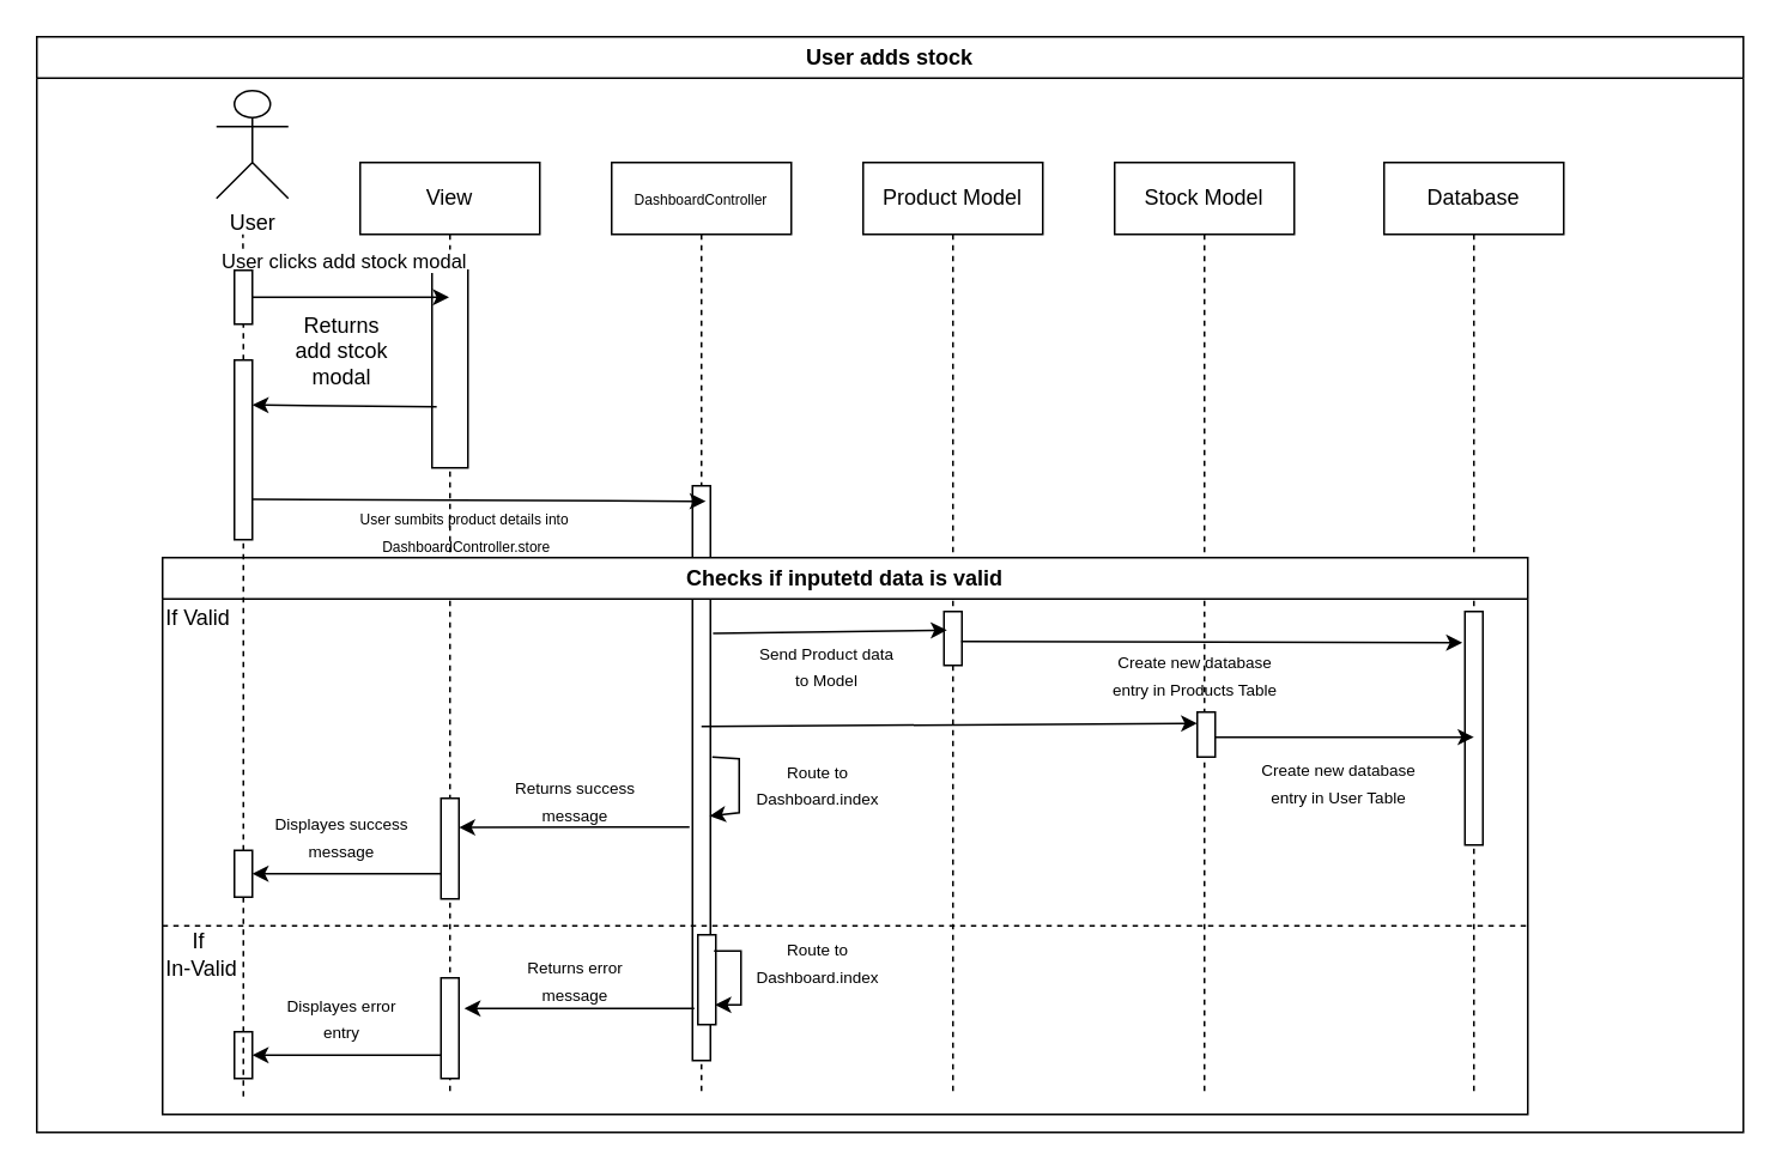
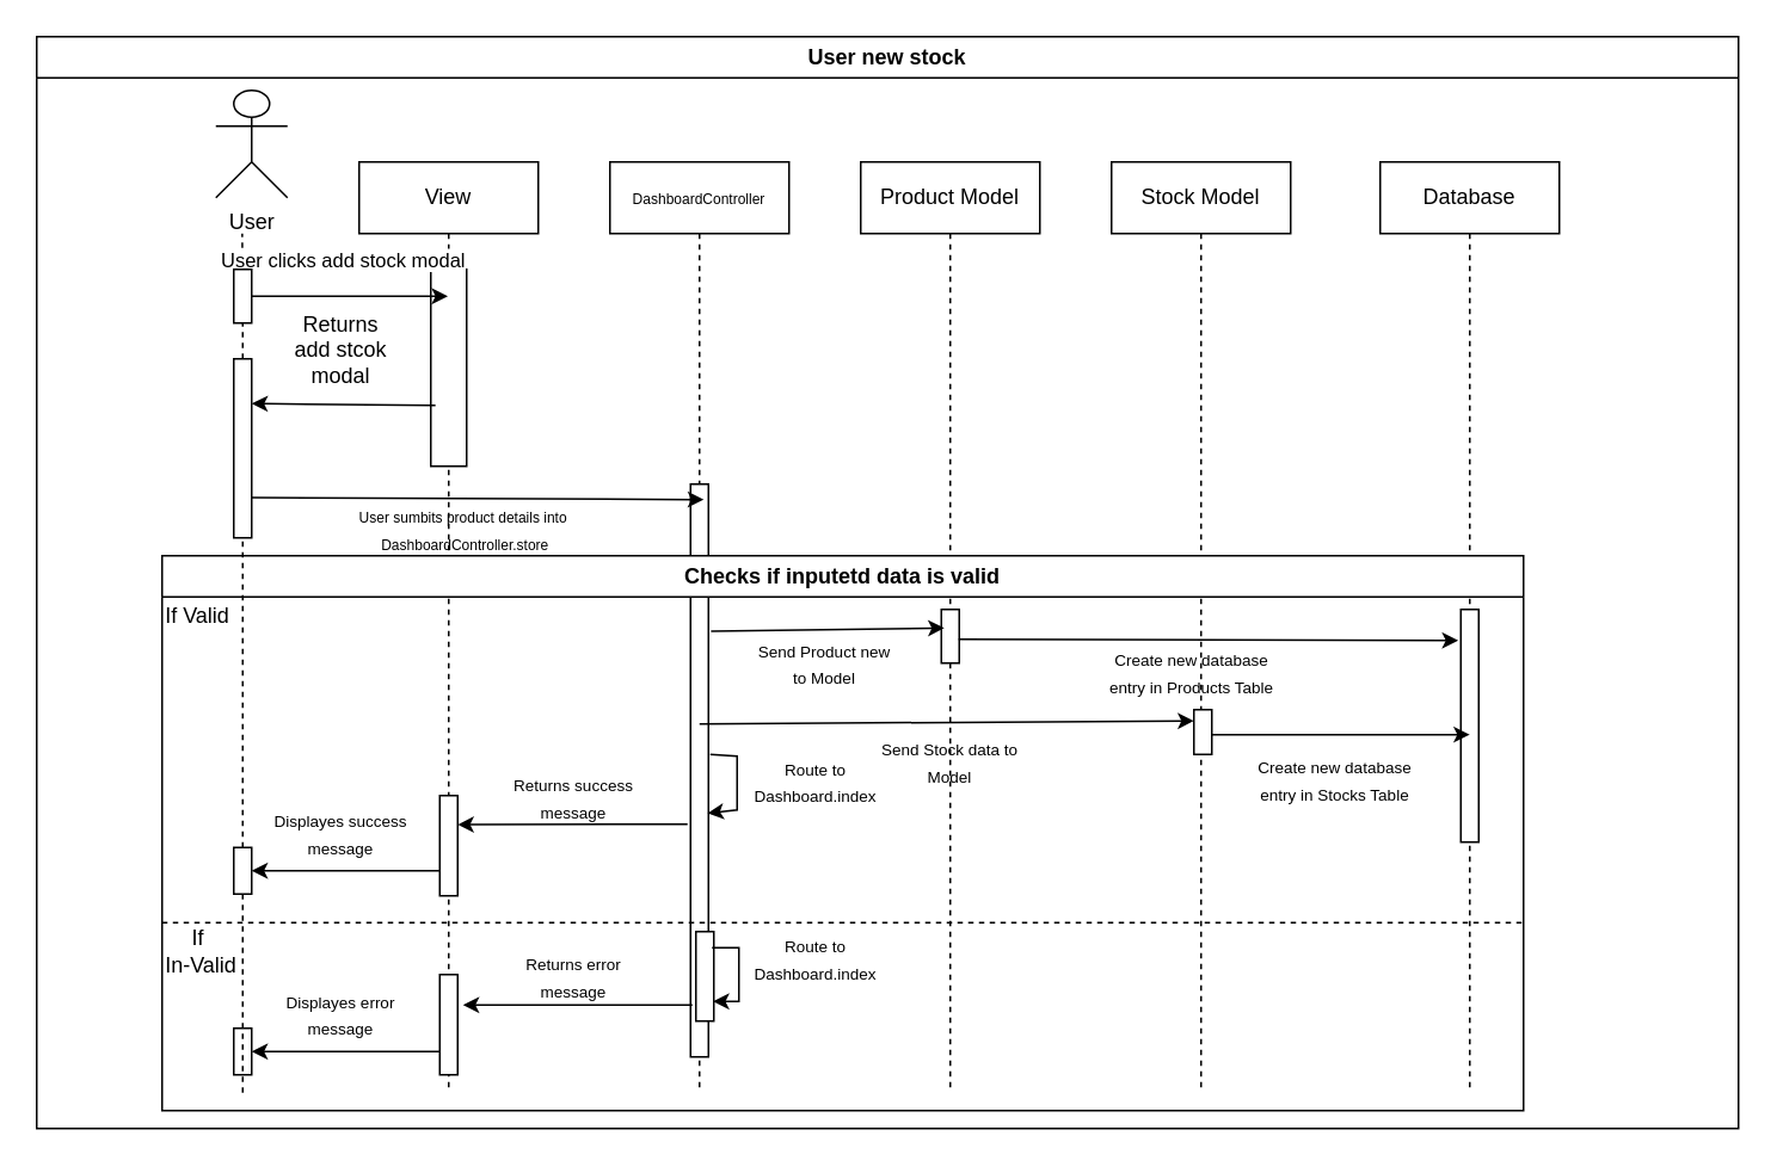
  <mxCell id="0" />
  <mxCell id="1" parent="0" />
  <mxCell id="2" value="View" style="shape=umlLifeline;perimeter=lifelinePerimeter;whiteSpace=wrap;html=1;container=0;dropTarget=0;collapsible=0;recursiveResize=0;outlineConnect=0;portConstraint=eastwest;newEdgeStyle={&quot;edgeStyle&quot;:&quot;elbowEdgeStyle&quot;,&quot;elbow&quot;:&quot;vertical&quot;,&quot;curved&quot;:0,&quot;rounded&quot;:0};" parent="1" vertex="1"><mxGeometry x="200" y="90" width="100" height="520" as="geometry" /></mxCell>
  <mxCell id="3" value="&lt;span style=&quot;font-size: 8px;&quot;&gt;DashboardController&lt;/span&gt;" style="shape=umlLifeline;perimeter=lifelinePerimeter;whiteSpace=wrap;html=1;container=0;dropTarget=0;collapsible=0;recursiveResize=0;outlineConnect=0;portConstraint=eastwest;newEdgeStyle={&quot;edgeStyle&quot;:&quot;elbowEdgeStyle&quot;,&quot;elbow&quot;:&quot;vertical&quot;,&quot;curved&quot;:0,&quot;rounded&quot;:0};" parent="1" vertex="1"><mxGeometry x="340" y="90" width="100" height="520" as="geometry" /></mxCell>
  <mxCell id="4" value="User&lt;div&gt;&lt;br&gt;&lt;/div&gt;" style="shape=umlActor;verticalLabelPosition=bottom;verticalAlign=top;html=1;outlineConnect=0;" vertex="1" parent="1"><mxGeometry x="120" y="50" width="40" height="60" as="geometry" /></mxCell>
  <mxCell id="5" value="" style="endArrow=none;dashed=1;html=1;rounded=0;" edge="1" parent="1" source="49"><mxGeometry width="50" height="50" relative="1" as="geometry"><mxPoint x="134.73" y="390" as="sourcePoint" /><mxPoint x="134.73" y="130" as="targetPoint" /></mxGeometry></mxCell>
  <mxCell id="6" value="Product Model" style="shape=umlLifeline;perimeter=lifelinePerimeter;whiteSpace=wrap;html=1;container=0;dropTarget=0;collapsible=0;recursiveResize=0;outlineConnect=0;portConstraint=eastwest;newEdgeStyle={&quot;edgeStyle&quot;:&quot;elbowEdgeStyle&quot;,&quot;elbow&quot;:&quot;vertical&quot;,&quot;curved&quot;:0,&quot;rounded&quot;:0};" vertex="1" parent="1"><mxGeometry x="480" y="90" width="100" height="520" as="geometry" /></mxCell>
- <mxCell id="7" value="User adds stock" style="swimlane;whiteSpace=wrap;html=1;" vertex="1" parent="1"><mxGeometry y="20" width="950" height="610" as="geometry" x="20" /></mxCell>
+ <mxCell id="7" value="User new stock" style="swimlane;whiteSpace=wrap;html=1;" vertex="1" parent="1"><mxGeometry y="20" width="950" height="610" as="geometry" x="20" /></mxCell>
  <mxCell id="8" value="" style="rounded=0;whiteSpace=wrap;html=1;" vertex="1" parent="7"><mxGeometry x="220" y="130" width="20" height="110" as="geometry" /></mxCell>
  <mxCell id="9" value="Returns add stcok modal" style="text;html=1;align=center;verticalAlign=middle;whiteSpace=wrap;rounded=0;" vertex="1" parent="7"><mxGeometry x="140" y="160" width="60" height="30" as="geometry" /></mxCell>
  <mxCell id="10" value="" style="rounded=0;whiteSpace=wrap;html=1;" vertex="1" parent="7"><mxGeometry x="365" y="250" width="10" height="320" as="geometry" /></mxCell>
  <mxCell id="11" value="&lt;font style=&quot;font-size: 8px;&quot;&gt;User sumbits product details into&amp;nbsp;&lt;/font&gt;&lt;div&gt;&lt;font style=&quot;font-size: 8px;&quot;&gt;DashboardController.store&lt;/font&gt;&lt;/div&gt;" style="text;html=1;align=center;verticalAlign=middle;whiteSpace=wrap;rounded=0;" vertex="1" parent="7"><mxGeometry x="160" y="260" width="159" height="30" as="geometry" /></mxCell>
  <mxCell id="12" value="Stock Model" style="shape=umlLifeline;perimeter=lifelinePerimeter;whiteSpace=wrap;html=1;container=0;dropTarget=0;collapsible=0;recursiveResize=0;outlineConnect=0;portConstraint=eastwest;newEdgeStyle={&quot;edgeStyle&quot;:&quot;elbowEdgeStyle&quot;,&quot;elbow&quot;:&quot;vertical&quot;,&quot;curved&quot;:0,&quot;rounded&quot;:0};" vertex="1" parent="7"><mxGeometry x="600" y="70" width="100" height="520" as="geometry" /></mxCell>
  <mxCell id="13" value="Database" style="shape=umlLifeline;perimeter=lifelinePerimeter;whiteSpace=wrap;html=1;container=0;dropTarget=0;collapsible=0;recursiveResize=0;outlineConnect=0;portConstraint=eastwest;newEdgeStyle={&quot;edgeStyle&quot;:&quot;elbowEdgeStyle&quot;,&quot;elbow&quot;:&quot;vertical&quot;,&quot;curved&quot;:0,&quot;rounded&quot;:0};" vertex="1" parent="7"><mxGeometry x="750" y="70" width="100" height="520" as="geometry" /></mxCell>
  <mxCell id="14" value="" style="endArrow=classic;html=1;rounded=0;entryX=0.744;entryY=0.027;entryDx=0;entryDy=0;entryPerimeter=0;" edge="1" parent="7" target="10"><mxGeometry width="50" height="50" relative="1" as="geometry"><mxPoint x="120" y="257.5" as="sourcePoint" /><mxPoint x="365" y="272.5" as="targetPoint" /></mxGeometry></mxCell>
  <mxCell id="15" value="Checks if inputetd data is valid" style="swimlane;whiteSpace=wrap;html=1;" vertex="1" parent="7"><mxGeometry x="70" y="290" width="760" height="310" as="geometry" /></mxCell>
  <mxCell id="16" value="" style="rounded=0;whiteSpace=wrap;html=1;" vertex="1" parent="15"><mxGeometry x="435" y="30" width="10" height="30" as="geometry" /></mxCell>
  <mxCell id="17" value="" style="endArrow=none;dashed=1;html=1;rounded=0;" edge="1" parent="15"><mxGeometry width="50" height="50" relative="1" as="geometry"><mxPoint y="205" as="sourcePoint" /><mxPoint x="760" y="205" as="targetPoint" /></mxGeometry></mxCell>
  <mxCell id="18" value="If Vali&lt;span style=&quot;color: rgba(0, 0, 0, 0); font-family: monospace; font-size: 0px; text-align: start; text-wrap-mode: nowrap;&quot;&gt;%3CmxGraphModel%3E%3Croot%3E%3CmxCell%20id%3D%220%22%2F%3E%3CmxCell%20id%3D%221%22%20parent%3D%220%22%2F%3E%3CmxCell%20id%3D%222%22%20value%3D%22%22%20style%3D%22rounded%3D0%3BwhiteSpace%3Dwrap%3Bhtml%3D1%3B%22%20vertex%3D%221%22%20parent%3D%221%22%3E%3CmxGeometry%20x%3D%22225%22%20y%3D%22394%22%20width%3D%2210%22%20height%3D%2256%22%20as%3D%22geometry%22%2F%3E%3C%2FmxCell%3E%3C%2Froot%3E%3C%2FmxGraphModel%3E&lt;/span&gt;d" style="text;html=1;align=center;verticalAlign=middle;whiteSpace=wrap;rounded=0;" vertex="1" parent="15"><mxGeometry x="-10" y="19" width="60" height="30" as="geometry" /></mxCell>
- <mxCell id="19" value="&lt;font style=&quot;font-size: 9px;&quot;&gt;Send Product data to Model&lt;/font&gt;" style="text;html=1;align=center;verticalAlign=middle;whiteSpace=wrap;rounded=0;" vertex="1" parent="15"><mxGeometry x="330" y="45" width="80" height="30" as="geometry" /></mxCell>
+ <mxCell id="19" value="&lt;font style=&quot;font-size: 9px;&quot;&gt;Send Product new to Model&lt;/font&gt;" style="text;html=1;align=center;verticalAlign=middle;whiteSpace=wrap;rounded=0;" vertex="1" parent="15"><mxGeometry x="330" y="45" width="80" height="30" as="geometry" /></mxCell>
  <mxCell id="20" value="&lt;font style=&quot;font-size: 9px;&quot;&gt;Create new database entry in Products Table&lt;/font&gt;" style="text;html=1;align=center;verticalAlign=middle;whiteSpace=wrap;rounded=0;" vertex="1" parent="15"><mxGeometry x="520" y="50" width="110" height="30" as="geometry" /></mxCell>
  <mxCell id="21" value="" style="rounded=0;whiteSpace=wrap;html=1;" vertex="1" parent="15"><mxGeometry x="576" y="86" width="10" height="25" as="geometry" /></mxCell>
- <mxCell id="23" value="&lt;font style=&quot;font-size: 9px;&quot;&gt;Create new database entry in User Table&lt;/font&gt;" style="text;html=1;align=center;verticalAlign=middle;whiteSpace=wrap;rounded=0;" vertex="1" parent="15"><mxGeometry x="600" y="110" width="110" height="30" as="geometry" /></mxCell>
+ <mxCell id="22" value="&lt;font style=&quot;font-size: 9px;&quot;&gt;Send Stock data to Model&lt;/font&gt;" style="text;html=1;align=center;verticalAlign=middle;whiteSpace=wrap;rounded=0;" vertex="1" parent="15"><mxGeometry x="400" y="100" width="80" height="30" as="geometry" /></mxCell>
+ <mxCell id="23" value="&lt;font style=&quot;font-size: 9px;&quot;&gt;Create new database entry in Stocks Table&lt;/font&gt;" style="text;html=1;align=center;verticalAlign=middle;whiteSpace=wrap;rounded=0;" vertex="1" parent="15"><mxGeometry x="600" y="110" width="110" height="30" as="geometry" /></mxCell>
  <mxCell id="24" value="&lt;font style=&quot;font-size: 9px;&quot;&gt;Route to Dashboard.index&lt;/font&gt;" style="text;html=1;align=center;verticalAlign=middle;whiteSpace=wrap;rounded=0;" vertex="1" parent="15"><mxGeometry x="330" y="111" width="70" height="30" as="geometry" /></mxCell>
  <mxCell id="25" value="" style="rounded=0;whiteSpace=wrap;html=1;" vertex="1" parent="15"><mxGeometry x="155" y="134" width="10" height="56" as="geometry" /></mxCell>
  <mxCell id="26" value="&lt;font style=&quot;font-size: 9px;&quot;&gt;Returns success message&lt;/font&gt;" style="text;html=1;align=center;verticalAlign=middle;whiteSpace=wrap;rounded=0;" vertex="1" parent="15"><mxGeometry x="190" y="120" width="80" height="30" as="geometry" /></mxCell>
  <mxCell id="27" value="&lt;font style=&quot;font-size: 9px;&quot;&gt;Displayes success message&lt;/font&gt;" style="text;html=1;align=center;verticalAlign=middle;whiteSpace=wrap;rounded=0;" vertex="1" parent="15"><mxGeometry x="60" y="140" width="80" height="30" as="geometry" /></mxCell>
  <mxCell id="28" value="If&amp;nbsp;&lt;div&gt;In-Vali&lt;span style=&quot;color: rgba(0, 0, 0, 0); font-family: monospace; font-size: 0px; text-align: start; text-wrap-mode: nowrap;&quot;&gt;%3CmxGraphModel%3E%3Croot%3E%3CmxCell%20id%3D%220%22%2F%3E%3CmxCell%20id%3D%221%22%20parent%3D%220%22%2F%3E%3CmxCell%20id%3D%222%22%20value%3D%22%22%20style%3D%22rounded%3D0%3BwhiteSpace%3Dwrap%3Bhtml%3D1%3B%22%20vertex%3D%221%22%20parent%3D%221%22%3E%3CmxGeometry%20x%3D%22225%22%20y%3D%22394%22%20width%3D%2210%22%20height%3D%2256%22%20as%3D%22geometry%22%2F%3E%3C%2FmxCell%3E%3C%2Froot%3E%3C%2FmxGraphModel%3E&lt;/span&gt;d&lt;/div&gt;" style="text;html=1;align=center;verticalAlign=middle;whiteSpace=wrap;rounded=0;" vertex="1" parent="15"><mxGeometry x="-8" y="206" width="60" height="30" as="geometry" /></mxCell>
  <mxCell id="29" value="" style="rounded=0;whiteSpace=wrap;html=1;" vertex="1" parent="15"><mxGeometry x="298" y="210" width="10" height="50" as="geometry" /></mxCell>
  <mxCell id="30" value="&lt;font style=&quot;font-size: 9px;&quot;&gt;Route to Dashboard.index&lt;/font&gt;" style="text;html=1;align=center;verticalAlign=middle;whiteSpace=wrap;rounded=0;" vertex="1" parent="15"><mxGeometry x="330" y="210" width="70" height="30" as="geometry" /></mxCell>
  <mxCell id="31" value="" style="endArrow=classic;html=1;rounded=0;exitX=1;exitY=0.75;exitDx=0;exitDy=0;entryX=0.957;entryY=0.78;entryDx=0;entryDy=0;entryPerimeter=0;" edge="1" parent="15" target="29"><mxGeometry width="50" height="50" relative="1" as="geometry"><mxPoint x="307" y="219" as="sourcePoint" /><mxPoint x="305" y="251" as="targetPoint" /><Array as="points"><mxPoint x="322" y="219" /><mxPoint x="322" y="249" /></Array></mxGeometry></mxCell>
  <mxCell id="32" value="" style="rounded=0;whiteSpace=wrap;html=1;" vertex="1" parent="15"><mxGeometry x="155" y="234" width="10" height="56" as="geometry" /></mxCell>
  <mxCell id="33" value="&lt;font style=&quot;font-size: 9px;&quot;&gt;Returns error message&lt;/font&gt;" style="text;html=1;align=center;verticalAlign=middle;whiteSpace=wrap;rounded=0;" vertex="1" parent="15"><mxGeometry x="190" y="220" width="80" height="30" as="geometry" /></mxCell>
  <mxCell id="34" value="" style="endArrow=classic;html=1;rounded=0;exitX=0.133;exitY=0.954;exitDx=0;exitDy=0;exitPerimeter=0;" edge="1" parent="15"><mxGeometry width="50" height="50" relative="1" as="geometry"><mxPoint x="296" y="251" as="sourcePoint" /><mxPoint x="168" y="251" as="targetPoint" /></mxGeometry></mxCell>
- <mxCell id="35" value="&lt;font style=&quot;font-size: 9px;&quot;&gt;Displayes error entry&lt;/font&gt;" style="text;html=1;align=center;verticalAlign=middle;whiteSpace=wrap;rounded=0;" vertex="1" parent="15"><mxGeometry x="60" y="241" width="80" height="30" as="geometry" /></mxCell>
+ <mxCell id="35" value="&lt;font style=&quot;font-size: 9px;&quot;&gt;Displayes error message&lt;/font&gt;" style="text;html=1;align=center;verticalAlign=middle;whiteSpace=wrap;rounded=0;" vertex="1" parent="15"><mxGeometry x="60" y="241" width="80" height="30" as="geometry" /></mxCell>
  <mxCell id="36" value="" style="endArrow=classic;html=1;rounded=0;exitX=0;exitY=0.75;exitDx=0;exitDy=0;entryX=1;entryY=0.5;entryDx=0;entryDy=0;" edge="1" parent="15" target="39"><mxGeometry width="50" height="50" relative="1" as="geometry"><mxPoint x="155" y="277" as="sourcePoint" /><mxPoint x="120" y="235" as="targetPoint" /></mxGeometry></mxCell>
  <mxCell id="37" value="" style="endArrow=classic;html=1;rounded=0;exitX=1;exitY=0.75;exitDx=0;exitDy=0;entryX=0.848;entryY=0.909;entryDx=0;entryDy=0;entryPerimeter=0;" edge="1" parent="15"><mxGeometry width="50" height="50" relative="1" as="geometry"><mxPoint x="306" y="111" as="sourcePoint" /><mxPoint x="304.48" y="143.8" as="targetPoint" /><Array as="points"><mxPoint x="321" y="112" /><mxPoint x="321" y="142" /></Array></mxGeometry></mxCell>
  <mxCell id="38" value="" style="endArrow=classic;html=1;rounded=0;exitX=0.133;exitY=0.954;exitDx=0;exitDy=0;exitPerimeter=0;" edge="1" parent="15"><mxGeometry width="50" height="50" relative="1" as="geometry"><mxPoint x="293.33" y="150.0" as="sourcePoint" /><mxPoint x="165" y="150.2" as="targetPoint" /></mxGeometry></mxCell>
  <mxCell id="39" value="" style="rounded=0;whiteSpace=wrap;html=1;" vertex="1" parent="15"><mxGeometry x="40" y="264" width="10" height="26" as="geometry" /></mxCell>
  <mxCell id="40" value="" style="endArrow=classic;html=1;rounded=0;exitX=1.144;exitY=0.676;exitDx=0;exitDy=0;exitPerimeter=0;entryX=0.164;entryY=0.345;entryDx=0;entryDy=0;entryPerimeter=0;" edge="1" parent="7" target="16"><mxGeometry width="50" height="50" relative="1" as="geometry"><mxPoint x="376.44" y="332.12" as="sourcePoint" /><mxPoint x="505.33" y="326.34" as="targetPoint" /></mxGeometry></mxCell>
  <mxCell id="41" value="" style="rounded=0;whiteSpace=wrap;html=1;" vertex="1" parent="7"><mxGeometry x="795" y="320" width="10" height="130" as="geometry" /></mxCell>
  <mxCell id="42" value="" style="endArrow=classic;html=1;rounded=0;exitX=0.964;exitY=0.191;exitDx=0;exitDy=0;exitPerimeter=0;entryX=-0.145;entryY=0.049;entryDx=0;entryDy=0;entryPerimeter=0;" edge="1" parent="7"><mxGeometry width="50" height="50" relative="1" as="geometry"><mxPoint x="514.64" y="336.73" as="sourcePoint" /><mxPoint x="793.55" y="337.37" as="targetPoint" /></mxGeometry></mxCell>
  <mxCell id="43" value="" style="endArrow=classic;html=1;rounded=0;entryX=0;entryY=0.25;entryDx=0;entryDy=0;" edge="1" parent="7" target="21"><mxGeometry width="50" height="50" relative="1" as="geometry"><mxPoint x="370" y="384" as="sourcePoint" /><mxPoint x="465" y="363.5" as="targetPoint" /></mxGeometry></mxCell>
  <mxCell id="44" value="" style="endArrow=classic;html=1;rounded=0;exitX=1.012;exitY=0.559;exitDx=0;exitDy=0;exitPerimeter=0;entryX=0.5;entryY=0.538;entryDx=0;entryDy=0;entryPerimeter=0;" edge="1" parent="7" source="21" target="41"><mxGeometry width="50" height="50" relative="1" as="geometry"><mxPoint x="690" y="420" as="sourcePoint" /><mxPoint x="740" y="370" as="targetPoint" /></mxGeometry></mxCell>
  <mxCell id="45" value="" style="endArrow=classic;html=1;rounded=0;" edge="1" parent="1" source="49" target="2"><mxGeometry width="50" height="50" relative="1" as="geometry"><mxPoint x="130" y="160" as="sourcePoint" /><mxPoint x="249.5" y="160" as="targetPoint" /></mxGeometry></mxCell>
  <mxCell id="46" value="" style="endArrow=none;dashed=1;html=1;rounded=0;" edge="1" parent="1" source="51" target="49"><mxGeometry width="50" height="50" relative="1" as="geometry"><mxPoint x="134.73" y="390" as="sourcePoint" /><mxPoint x="134.73" y="130" as="targetPoint" /></mxGeometry></mxCell>
  <mxCell id="47" value="" style="endArrow=classic;html=1;rounded=0;" edge="1" parent="1" target="49"><mxGeometry width="50" height="50" relative="1" as="geometry"><mxPoint x="130" y="160" as="sourcePoint" /><mxPoint x="250" y="160" as="targetPoint" /></mxGeometry></mxCell>
  <mxCell id="48" value="User clicks add stock modal" style="edgeLabel;html=1;align=center;verticalAlign=middle;resizable=0;points=[];" vertex="1" connectable="0" parent="47"><mxGeometry x="-0.282" y="4" relative="1" as="geometry"><mxPoint x="60" y="-16" as="offset" /></mxGeometry></mxCell>
  <mxCell id="49" value="" style="rounded=0;whiteSpace=wrap;html=1;" vertex="1" parent="1"><mxGeometry x="130" y="150" width="10" height="30" as="geometry" /></mxCell>
  <mxCell id="50" value="" style="endArrow=none;dashed=1;html=1;rounded=0;" edge="1" parent="1" source="54" target="51"><mxGeometry width="50" height="50" relative="1" as="geometry"><mxPoint x="135" y="510" as="sourcePoint" /><mxPoint x="135" y="180" as="targetPoint" /></mxGeometry></mxCell>
  <mxCell id="51" value="" style="rounded=0;whiteSpace=wrap;html=1;" vertex="1" parent="1"><mxGeometry x="130" y="200" width="10" height="100" as="geometry" /></mxCell>
  <mxCell id="52" value="" style="endArrow=classic;html=1;rounded=0;entryX=1;entryY=0.25;entryDx=0;entryDy=0;exitX=0.13;exitY=0.691;exitDx=0;exitDy=0;exitPerimeter=0;" edge="1" parent="1" source="8" target="51"><mxGeometry width="50" height="50" relative="1" as="geometry"><mxPoint x="240" y="220" as="sourcePoint" /><mxPoint x="150" y="205" as="targetPoint" /></mxGeometry></mxCell>
  <mxCell id="53" value="" style="endArrow=none;dashed=1;html=1;rounded=0;" edge="1" parent="1" target="54"><mxGeometry width="50" height="50" relative="1" as="geometry"><mxPoint x="135" y="610" as="sourcePoint" /><mxPoint x="135" y="300" as="targetPoint" /></mxGeometry></mxCell>
  <mxCell id="54" value="" style="rounded=0;whiteSpace=wrap;html=1;" vertex="1" parent="1"><mxGeometry x="130" y="473" width="10" height="26" as="geometry" /></mxCell>
  <mxCell id="55" value="" style="endArrow=classic;html=1;rounded=0;exitX=0;exitY=0.75;exitDx=0;exitDy=0;entryX=1;entryY=0.5;entryDx=0;entryDy=0;" edge="1" parent="1" source="25" target="54"><mxGeometry width="50" height="50" relative="1" as="geometry"><mxPoint x="160" y="494" as="sourcePoint" /><mxPoint x="210" y="444" as="targetPoint" /></mxGeometry></mxCell>
